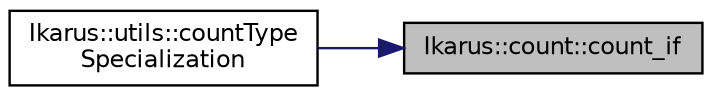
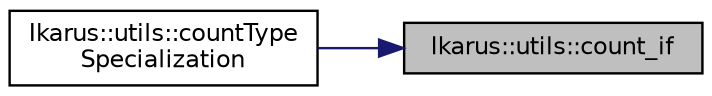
  digraph {
    rankdir=RL
    node [color=black fontname=Helvetica fontsize=10 shape=record style=filled]
-   n1 [fillcolor=grey75 fontcolor=black height=0.2 label="Ikarus::count::count_if" width=0.4]
+   n1 [fillcolor=grey75 fontcolor=black height=0.2 label="Ikarus::utils::count_if" width=0.4]
    n2 [fillcolor=white height=0.2 label="Ikarus::utils::countType\lSpecialization" width=0.4]
    n1 -> n2 [color=midnightblue dir=back fontname=Helvetica fontsize=10 labelfontname=Helvetica labelfontsize=10 style=solid]
  }
